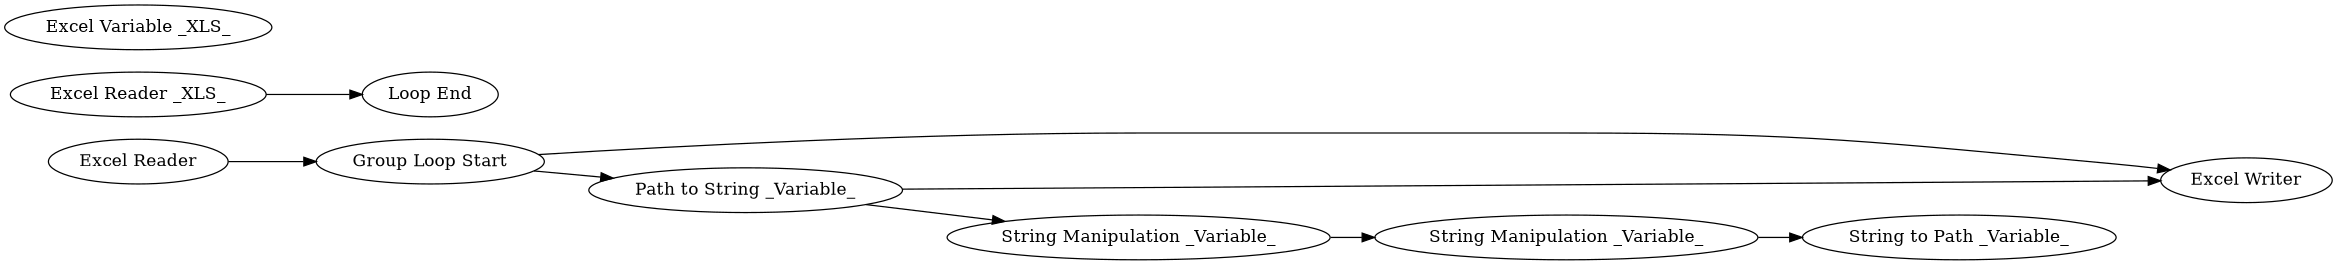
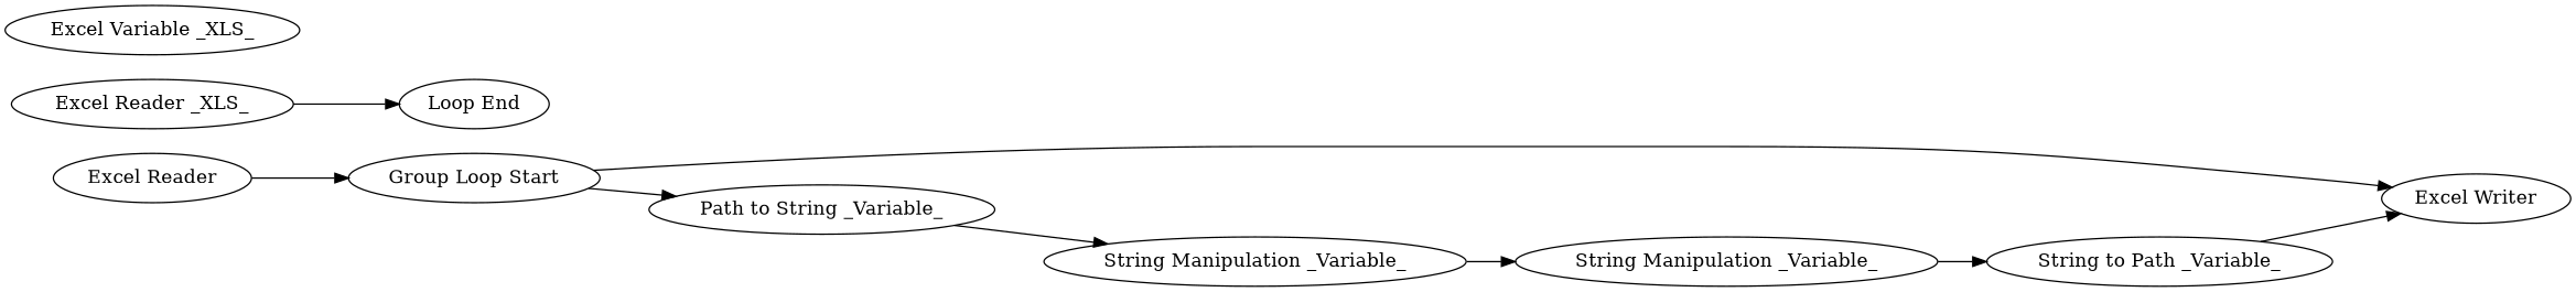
  digraph {
    rankdir=LR
    n1 [label="Group Loop Start"]
    n2 [label="Excel Writer"]
    n3 [label="Path to String _Variable_"]
    n4 [label="Loop End"]
    n5 [label="String Manipulation _Variable_"]
    n6 [label="Excel Reader _XLS_"]
    n7 [label="String Manipulation _Variable_"]
    n8 [label="String to Path _Variable_"]
    n9 [label="Excel Variable _XLS_"]
    n10 [label="Excel Reader"]
    n1 -> n2
    n1 -> n3
    n3 -> n5
    n5 -> n7
    n6 -> n4
    n7 -> n8
-   n3 -> n2
+   n8 -> n2
    n10 -> n1
  }
